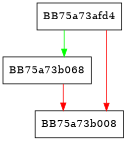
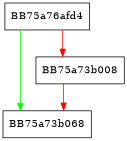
  digraph {
    splines=ortho
    node [shape=box]
    edge [color=red]
    n1 [label=BB75a73b068]
-   BB75a73afd4
+   BB75a73afd4 [label=BB75a76afd4]
    BB75a73b008
    BB75a73afd4 -> n1 [color=green]
    BB75a73afd4 -> BB75a73b008
-   n1 -> BB75a73b008
+   BB75a73b008 -> n1
  }
